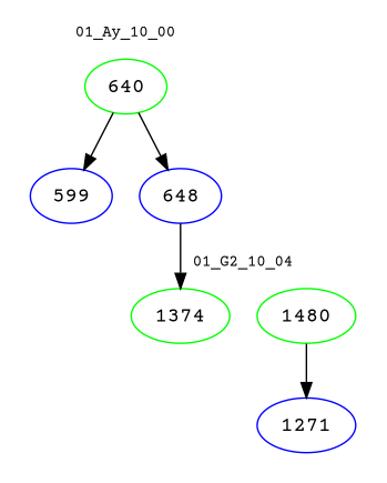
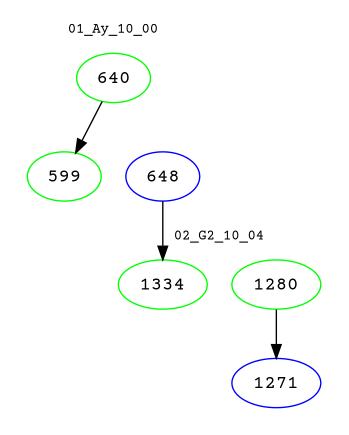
  digraph {
    fontname="Courier Prime"
    node [color=green fontname="Courier Prime"]
    edge [color=black fontname="Courier Prime"]
    n1 [label=640]
-   n2 [color=blue label=599]
+   n2 [label=599]
    n3 [color=blue label=648]
-   n4 [label=1480]
+   n4 [label=1280]
    n5 [color=blue label=1271]
-   n6 [label=1374]
+   n6 [label=1334]
    subgraph cluster_1 {
      color=white
      fontsize=10
      label="01_Ay_10_00"
      n1
      n2
      n3
    }
    subgraph cluster_2 {
      color=white
      fontsize=10
-     label="01_G2_10_04"
+     label="02_G2_10_04"
      n4
      n5
      n6
    }
    n1 -> n2
-   n1 -> n3
    n3 -> n6
    n4 -> n5
  }
